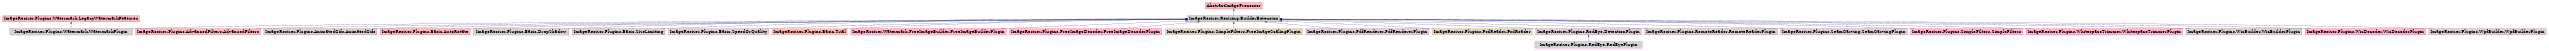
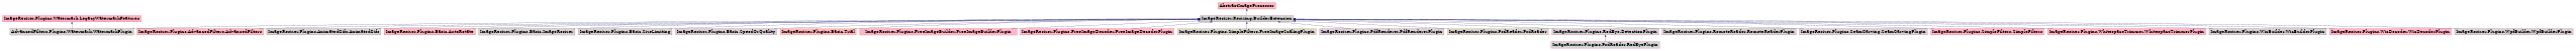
  digraph {
    fontname="DejaVu Serif"
    rankdir=TB
    node [color=deeppink fillcolor=lightgrey fontname="DejaVu Serif" fontsize=24 shape=record style=filled]
    edge [color=midnightblue dir=back fontname="DejaVu Serif" fontsize=24 labelfontname=Helvetica labelfontsize=24 style=solid]
    n1 [color=brown fontcolor=black height=0.2 label="ImageResizer.Resizing.BuilderExtension" width=0.4]
    n2 [color=brown fillcolor=lightpink height=0.2 label="ImageResizer.Plugins.AdvancedFilters.AdvancedFilters" width=0.4]
    n3 [color=brown height=0.2 label="ImageResizer.Plugins.AnimatedGifs.AnimatedGifs" width=0.4]
    n4 [color=brown fillcolor=lightpink height=0.2 label="ImageResizer.Plugins.Basic.AutoRotate" width=0.4]
-   n5 [color=brown height=0.2 label="ImageResizer.Plugins.Basic.DropShadow" width=0.4]
+   n5 [color=brown height=0.2 label="ImageResizer.Plugins.Basic.ImageResizer" width=0.4]
    n6 [color=brown height=0.2 label="ImageResizer.Plugins.Basic.SizeLimiting" width=0.4]
    n7 [height=0.2 label="ImageResizer.Plugins.Basic.SpeedOrQuality" width=0.4]
    n8 [color=darkorange fillcolor=lightpink height=0.2 label="ImageResizer.Plugins.Basic.Trial" width=0.4]
-   n9 [fillcolor=lightpink height=0.2 label="ImageResizer.Watermark.FreeImageBuilder.FreeImageBuilderPlugin" width=0.4]
+   n9 [fillcolor=lightpink height=0.2 label="ImageResizer.Plugins.FreeImageBuilder.FreeImageBuilderPlugin" width=0.4]
    n10 [fillcolor=lightpink height=0.2 label="ImageResizer.Plugins.FreeImageDecoder.FreeImageDecoderPlugin" width=0.4]
    n11 [color=darkorange height=0.2 label="ImageResizer.Plugins.SimpleFilters.FreeImageScalingPlugin" width=0.4]
    n12 [height=0.2 label="ImageResizer.Plugins.PdfRenderer.PdfRendererPlugin" width=0.4]
    n13 [color=darkorange height=0.2 label="ImageResizer.Plugins.PsdReader.PsdReader" width=0.4]
    n14 [height=0.2 label="ImageResizer.Plugins.RedEye.DetectionPlugin" width=0.4]
    n15 [color=brown height=0.2 label="ImageResizer.Plugins.RemoteReader.RemoteReaderPlugin" width=0.4]
    n16 [height=0.2 label="ImageResizer.Plugins.SeamCarving.SeamCarvingPlugin" width=0.4]
    n17 [fillcolor=lightpink height=0.2 label="ImageResizer.Plugins.SimpleFilters.SimpleFilters" width=0.4]
    n18 [fillcolor=lightpink height=0.2 label="ImageResizer.Plugins.WhitespaceTrimmer.WhitespaceTrimmerPlugin" width=0.4]
    n19 [color=brown height=0.2 label="ImageResizer.Plugins.WicBuilder.WicBuilderPlugin" width=0.4]
    n20 [fillcolor=lightpink height=0.2 label="ImageResizer.Plugins.WicDecoder.WicDecoderPlugin" width=0.4]
    n21 [height=0.2 label="ImageResizer.Plugins.WpfBuilder.WpfBuilderPlugin" width=0.4]
-   n22 [color=brown height=0.2 label="ImageResizer.Plugins.Watermark.WatermarkPlugin" width=0.4]
-   n23 [height=0.2 label="ImageResizer.Plugins.RedEye.RedEyePlugin" width=0.4]
+   n22 [color=brown height=0.2 label="AdvancedFilters.Plugins.Watermark.WatermarkPlugin" width=0.4]
+   n23 [height=0.2 label="ImageResizer.Plugins.PsdReader.RedEyePlugin" width=0.4]
    n24 [fillcolor=lightpink height=0.2 label="ImageResizer.Plugins.Watermark.LegacyWatermarkFeatures" width=0.4]
    n25 [color=brown fillcolor=lightpink height=0.2 label=AbstractImageProcessor width=0.4]
    n1 -> n2
    n1 -> n3
    n1 -> n4
    n1 -> n5
    n1 -> n6
    n1 -> n7
    n1 -> n8
    n1 -> n9
    n1 -> n10
    n1 -> n11
    n1 -> n12
    n1 -> n13
    n1 -> n14
    n1 -> n15
    n1 -> n16
    n1 -> n17
    n1 -> n18
    n1 -> n19
    n1 -> n20
    n1 -> n21
    n1 -> n22
    n14 -> n23
    n24 -> n22
    n25 -> n1
  }
